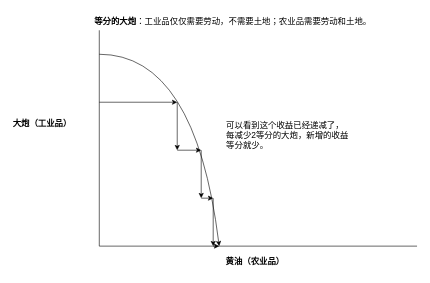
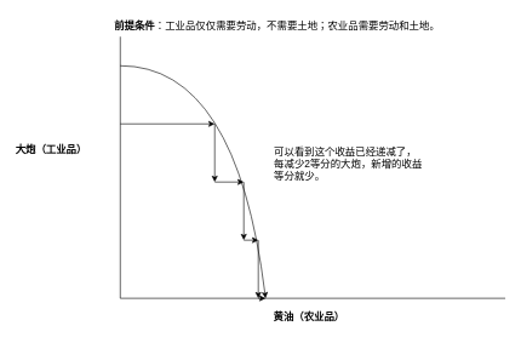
  <mxCell id="0" />
  <mxCell id="1" parent="0" />
  <mxCell id="2" value="" style="endArrow=none;html=1;" parent="1" edge="1"><mxGeometry width="50" height="50" relative="1" as="geometry"><mxPoint x="165" y="410" as="sourcePoint" /><mxPoint x="695" y="410" as="targetPoint" /></mxGeometry></mxCell>
  <mxCell id="3" value="" style="endArrow=none;html=1;" parent="1" edge="1"><mxGeometry width="50" height="50" relative="1" as="geometry"><mxPoint x="165" y="410" as="sourcePoint" /><mxPoint x="165" y="50" as="targetPoint" /></mxGeometry></mxCell>
  <mxCell id="4" value="" style="endArrow=classic;html=1;curved=1;" parent="1" edge="1"><mxGeometry width="50" height="50" relative="1" as="geometry"><mxPoint x="165" y="90" as="sourcePoint" /><mxPoint x="365" y="410" as="targetPoint" /><Array as="points"><mxPoint x="325" y="90" /></Array></mxGeometry></mxCell>
  <mxCell id="5" value="黄油（农业品）" style="text;html=1;strokeColor=none;fillColor=none;align=center;verticalAlign=middle;whiteSpace=wrap;rounded=0;fontSize=14;fontStyle=1" parent="1" vertex="1"><mxGeometry x="365" y="420" width="120" height="30" as="geometry" /></mxCell>
  <mxCell id="6" value="&lt;b&gt;&lt;font style=&quot;font-size: 14px&quot;&gt;大炮（工业品）&lt;/font&gt;&lt;/b&gt;" style="text;html=1;strokeColor=none;fillColor=none;align=center;verticalAlign=middle;whiteSpace=wrap;rounded=0;" parent="1" vertex="1"><mxGeometry x="20" y="195" width="100" height="20" as="geometry" /></mxCell>
  <mxCell id="7" value="" style="endArrow=classic;html=1;fontSize=14;" parent="1" edge="1"><mxGeometry width="50" height="50" relative="1" as="geometry"><mxPoint x="165" y="170" as="sourcePoint" /><mxPoint x="295" y="170" as="targetPoint" /></mxGeometry></mxCell>
  <mxCell id="8" value="" style="endArrow=classic;html=1;fontSize=14;" parent="1" edge="1"><mxGeometry width="50" height="50" relative="1" as="geometry"><mxPoint x="295" y="170" as="sourcePoint" /><mxPoint x="295" y="250" as="targetPoint" /></mxGeometry></mxCell>
  <mxCell id="9" value="" style="endArrow=classic;html=1;fontSize=14;" parent="1" edge="1"><mxGeometry width="50" height="50" relative="1" as="geometry"><mxPoint x="295" y="250" as="sourcePoint" /><mxPoint x="335" y="250" as="targetPoint" /></mxGeometry></mxCell>
  <mxCell id="10" value="" style="endArrow=classic;html=1;fontSize=14;" parent="1" edge="1"><mxGeometry width="50" height="50" relative="1" as="geometry"><mxPoint x="335" y="250" as="sourcePoint" /><mxPoint x="335" y="330" as="targetPoint" /></mxGeometry></mxCell>
  <mxCell id="11" value="" style="endArrow=classic;html=1;fontSize=14;" parent="1" edge="1"><mxGeometry width="50" height="50" relative="1" as="geometry"><mxPoint x="335" y="330" as="sourcePoint" /><mxPoint x="355" y="330" as="targetPoint" /></mxGeometry></mxCell>
  <mxCell id="12" value="" style="endArrow=classic;html=1;fontSize=14;" parent="1" edge="1"><mxGeometry width="50" height="50" relative="1" as="geometry"><mxPoint x="355" y="330" as="sourcePoint" /><mxPoint x="355" y="410" as="targetPoint" /></mxGeometry></mxCell>
  <mxCell id="13" value="" style="endArrow=classic;html=1;fontSize=14;" parent="1" edge="1"><mxGeometry width="50" height="50" relative="1" as="geometry"><mxPoint x="355" y="410" as="sourcePoint" /><mxPoint x="365" y="410" as="targetPoint" /></mxGeometry></mxCell>
  <mxCell id="14" value="可以看到这个收益已经递减了，每减少2等分的大炮，新增的收益等分就少。" style="text;html=1;strokeColor=none;fillColor=none;align=left;verticalAlign=middle;whiteSpace=wrap;rounded=0;fontSize=14;" parent="1" vertex="1"><mxGeometry x="375" y="195" width="210" height="60" as="geometry" /></mxCell>
- <mxCell id="15" value="&lt;b&gt;等分的大炮&lt;/b&gt;：工业品仅仅需要劳动，不需要土地；农业品需要劳动和土地。" style="text;whiteSpace=wrap;html=1;fontSize=14;" parent="1" vertex="1"><mxGeometry x="155" y="20" width="500" height="30" as="geometry" /></mxCell>
+ <mxCell id="15" value="&lt;b&gt;前提条件&lt;/b&gt;：工业品仅仅需要劳动，不需要土地；农业品需要劳动和土地。" style="text;whiteSpace=wrap;html=1;fontSize=14;" parent="1" vertex="1"><mxGeometry x="155" y="20" width="500" height="30" as="geometry" /></mxCell>
